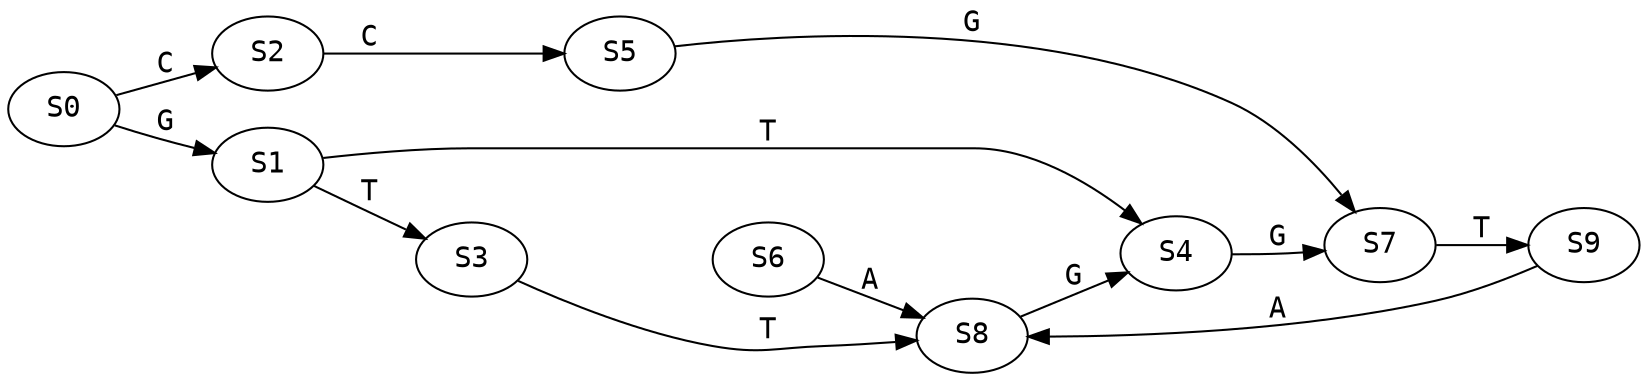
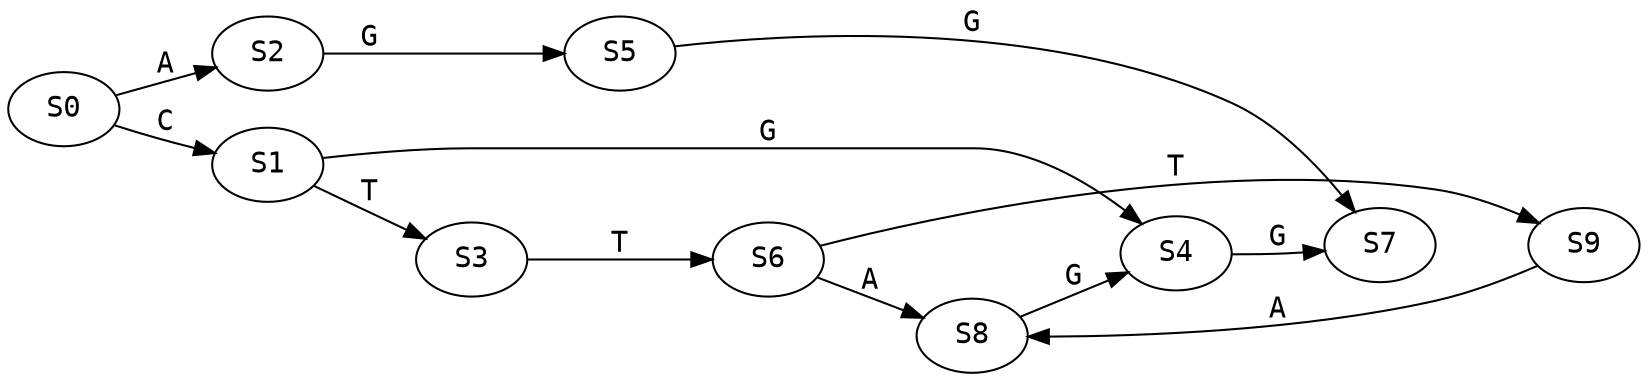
  strict digraph {
    fontname="DejaVu Sans Mono"
    rankdir=LR
    node [fontname="DejaVu Sans Mono"]
    edge [fontname="DejaVu Sans Mono"]
    S0
    S1
    S2
    S3
    S4
    S5
    S6
    S7
    S8
    S9
-   S0 -> S1 [label=G]
-   S0 -> S2 [label=C]
+   S0 -> S1 [label=C]
+   S0 -> S2 [label=A]
    S1 -> S3 [label=T]
-   S1 -> S4 [label=T]
-   S2 -> S5 [label=C]
-   S3 -> S8 [label=T]
+   S1 -> S4 [label=G]
+   S2 -> S5 [label=G]
+   S3 -> S6 [label=T]
    S4 -> S7 [label=G]
    S5 -> S7 [label=G]
    S6 -> S8 [label=A]
-   S7 -> S9 [label=T]
+   S6 -> S9 [label=T]
    S8 -> S4 [label=G]
    S9 -> S8 [label=A]
  }
